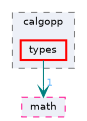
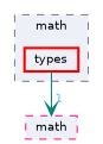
  digraph {
    compound=true
    node [fillcolor="#edf0f7" fontname=Helvetica fontsize=10 shape=box]
    n1 [color=red height=0.2 label=types style="filled,bold" width=0.4]
    n2 [color=deeppink height=0.2 label=math style="filled,dashed" width=0.4]
    subgraph cluster_1 {
      bgcolor="#edf0f7"
      fontname=Helvetica
      fontsize=10
-     label=calgopp
+     label=math
      pencolor=grey50
      style="filled,dashed"
      n1
    }
    n1 -> n2 [color=teal fontcolor=steelblue1 fontname=Helvetica fontsize=10 headlabel=1 labeldistance=1.5 labelfontname=Helvetica labelfontsize=10 arrowhead=vee]
  }
